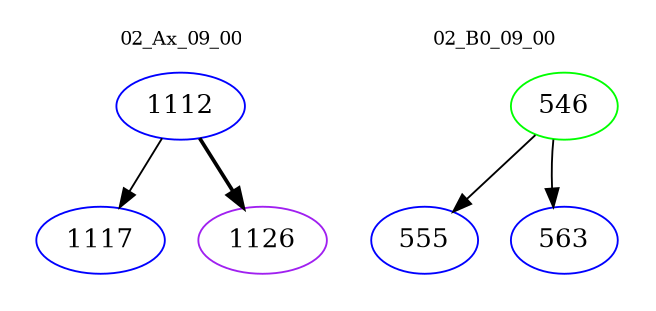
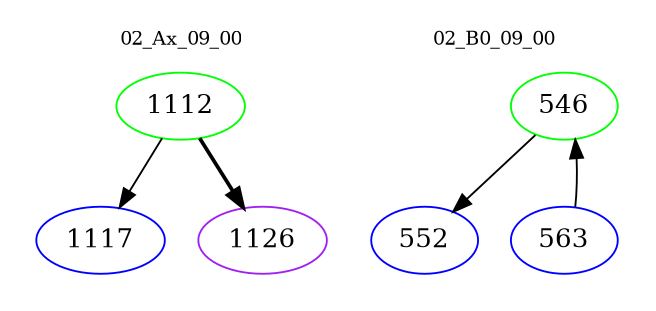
  digraph {
    node [color=blue]
    edge [color=black style=solid]
-   n1 [label=1112]
+   n1 [color=green label=1112]
    n2 [label=1117]
    n3 [color=purple label=1126]
    n4 [color=green label=546]
-   n5 [label=555]
+   n5 [label=552]
    n6 [label=563]
    subgraph cluster_1 {
      color=white
      fontsize=10
      label="02_Ax_09_00"
      n1
      n2
      n3
    }
    subgraph cluster_2 {
      color=white
      fontsize=10
      label="02_B0_09_00"
      n4
      n5
      n6
    }
    n1 -> n2
    n1 -> n3 [style=bold]
    n4 -> n5
-   n4 -> n6
+   n6 -> n4
  }
